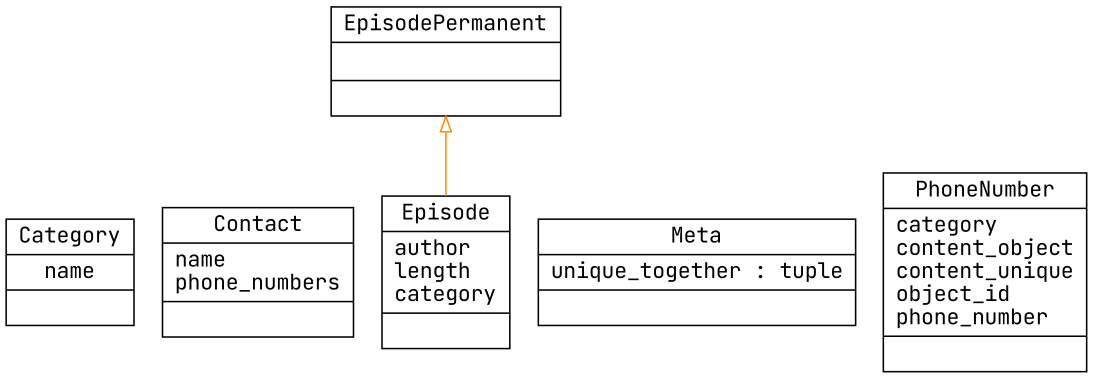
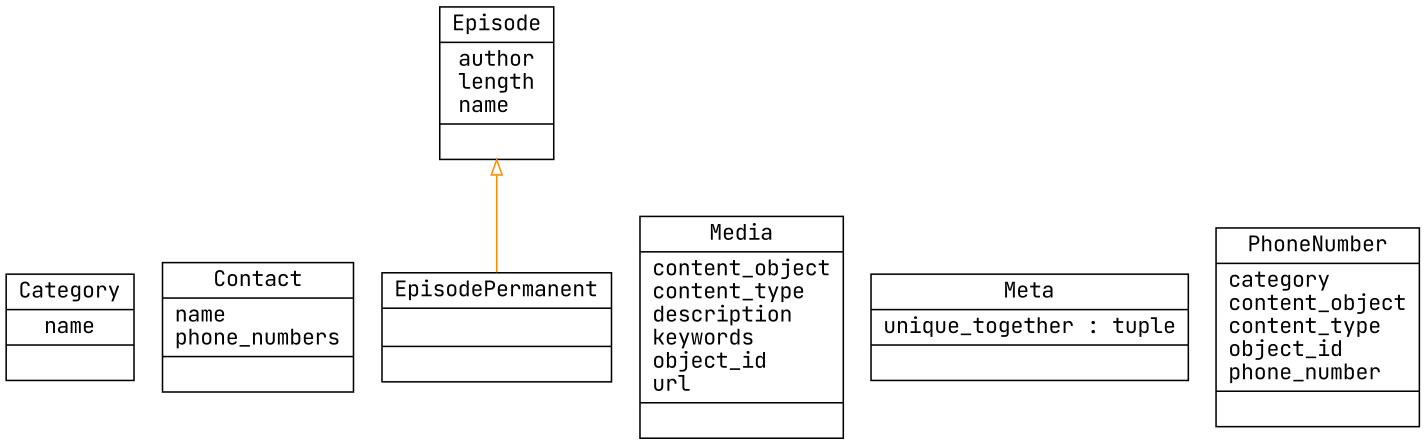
  digraph {
    rankdir=BT
    fontname="JetBrains Mono"
    node [color=black fontcolor=black shape=record style=solid fontname="JetBrains Mono"]
    n1 [label=<{Category|name<br ALIGN="LEFT"/>|}>]
    n2 [label=<{Contact|name<br ALIGN="LEFT"/>phone_numbers<br ALIGN="LEFT"/>|}>]
-   n3 [label=<{Episode|author<br ALIGN="LEFT"/>length<br ALIGN="LEFT"/>category<br ALIGN="LEFT"/>|}>]
+   n3 [label=<{Episode|author<br ALIGN="LEFT"/>length<br ALIGN="LEFT"/>name<br ALIGN="LEFT"/>|}>]
    n4 [label=<{EpisodePermanent|<br ALIGN="LEFT"/>|}>]
+   n5 [label=<{Media|content_object<br ALIGN="LEFT"/>content_type<br ALIGN="LEFT"/>description<br ALIGN="LEFT"/>keywords<br ALIGN="LEFT"/>object_id<br ALIGN="LEFT"/>url<br ALIGN="LEFT"/>|}>]
    n6 [label=<{Meta|unique_together : tuple<br ALIGN="LEFT"/>|}>]
-   n7 [label=<{PhoneNumber|category<br ALIGN="LEFT"/>content_object<br ALIGN="LEFT"/>content_unique<br ALIGN="LEFT"/>object_id<br ALIGN="LEFT"/>phone_number<br ALIGN="LEFT"/>|}>]
-   n3 -> n4 [arrowhead=empty arrowtail=none color=darkorange fontname="JetBrains Mono"]
+   n7 [label=<{PhoneNumber|category<br ALIGN="LEFT"/>content_object<br ALIGN="LEFT"/>content_type<br ALIGN="LEFT"/>object_id<br ALIGN="LEFT"/>phone_number<br ALIGN="LEFT"/>|}>]
+   n4 -> n3 [arrowhead=empty arrowtail=none color=darkorange fontname="JetBrains Mono"]
  }
